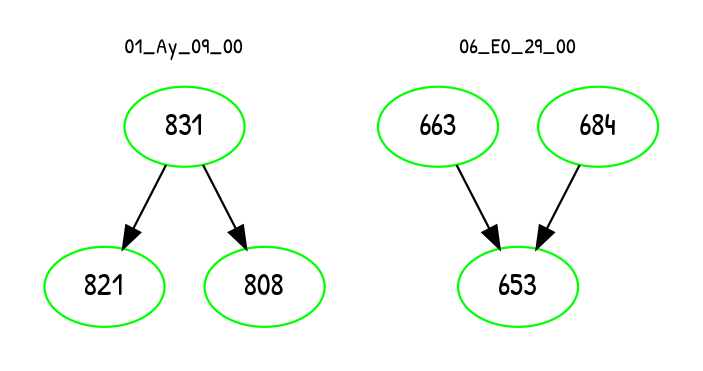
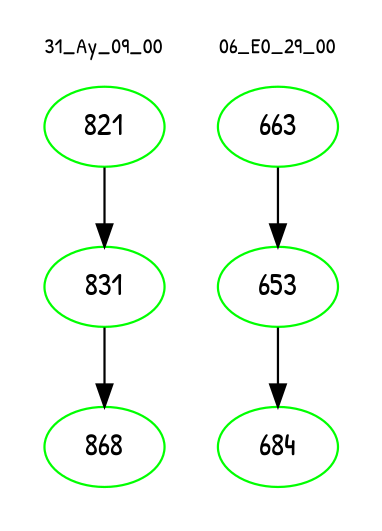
  digraph {
    fontname="Patrick Hand"
    node [color=green fontname="Patrick Hand"]
    edge [color=black fontname="Patrick Hand"]
    n1 [label=831]
    n2 [label=821]
-   n3 [label=808]
+   n3 [label=868]
    n4 [label=653]
    n5 [label=684]
    n6 [label=663]
    subgraph cluster_1 {
      color=white
      fontsize=10
-     label="01_Ay_09_00"
+     label="31_Ay_09_00"
      n1
      n2
      n3
    }
    subgraph cluster_2 {
      color=white
      fontsize=10
      label="06_E0_29_00"
      n4
      n5
      n6
    }
-   n1 -> n2
+   n2 -> n1
    n1 -> n3
-   n5 -> n4
+   n4 -> n5
    n6 -> n4
  }
